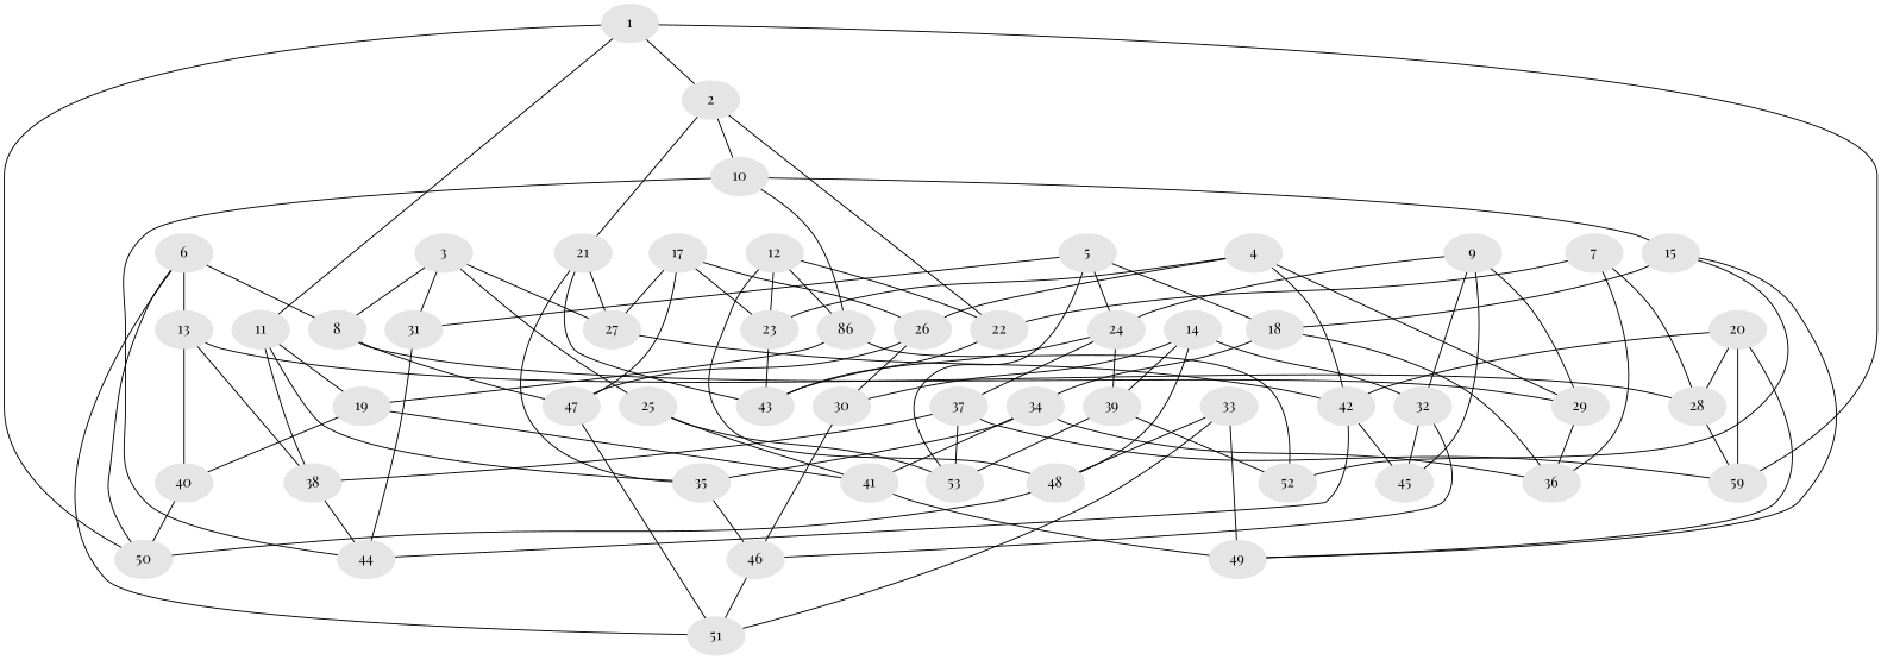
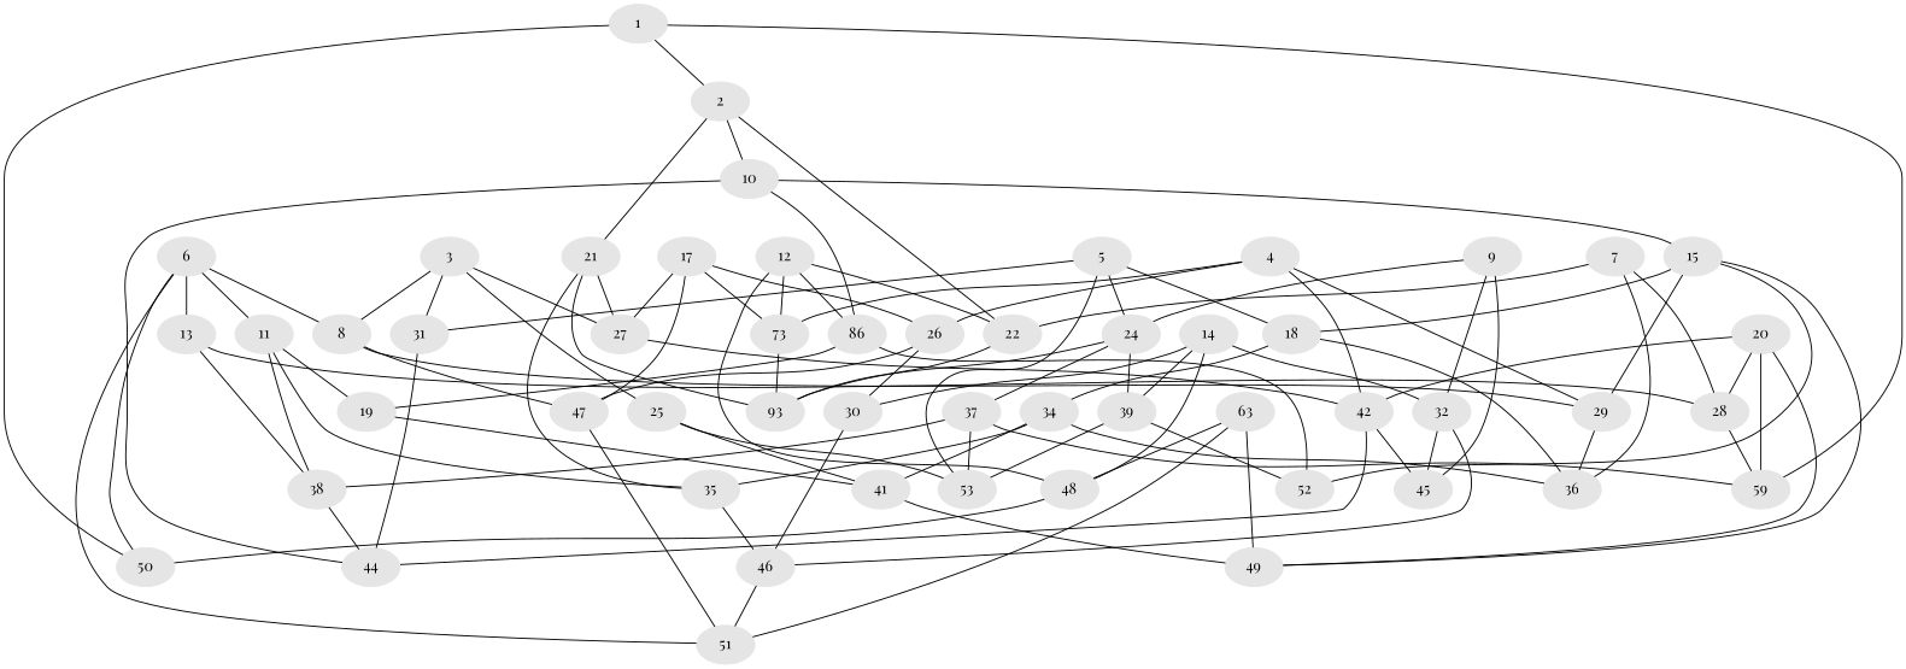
  graph {
    fontname="Playfair Display"
    node [color=gray90 fontname="Playfair Display" style=filled]
    edge [fontname="Playfair Display"]
    1
    2
    11
    50
    n5 [label=59]
    10
    21
    22
    19
    35
    38
    15
    n13 [label=86]
    44
    27
-   43
+   43 [label=93]
    3
    8
    25
    31
    29
    47
    53
    41
    42
    4
-   23
+   23 [label=73]
    26
    30
    36
    45
    5
    18
    24
    34
    39
    37
    6
    13
    51
    28
-   40
    7
    9
    32
    46
    49
    52
    12
    48
    14
    17
    20
-   33
+   33 [label=63]
    1 -- 2
-   1 -- 11
+   6 -- 11
    1 -- 50
    1 -- n5
    2 -- 10
    2 -- 21
    2 -- 22
    11 -- 19
    11 -- 35
    11 -- 38
    10 -- 15
    10 -- n13
    10 -- 44
    21 -- 35
    21 -- 27
    21 -- 43
    22 -- 43
    19 -- 41
-   19 -- 40
    35 -- 46
    38 -- 44
    15 -- 18
    15 -- 49
    15 -- 52
    n13 -- 19
    n13 -- 52
    27 -- 42
    3 -- 27
    3 -- 8
    3 -- 25
    3 -- 31
    8 -- 29
    8 -- 47
    25 -- 53
    25 -- 41
    31 -- 44
    29 -- 36
    47 -- 51
    41 -- 49
    42 -- 44
    42 -- 45
    4 -- 29
    4 -- 42
    4 -- 23
    4 -- 26
    23 -- 43
    26 -- 47
    26 -- 30
    30 -- 46
    5 -- 31
    5 -- 53
    5 -- 18
    5 -- 24
    18 -- 36
    18 -- 34
    24 -- 43
    24 -- 39
    24 -- 37
    34 -- 35
    34 -- 41
    34 -- 36
    39 -- 53
    39 -- 52
    37 -- n5
    37 -- 38
    37 -- 53
    6 -- 50
    6 -- 8
    6 -- 13
    6 -- 51
    13 -- 38
    13 -- 28
-   13 -- 40
    28 -- n5
-   40 -- 50
    7 -- 22
    7 -- 36
    7 -- 28
-   9 -- 29
+   15 -- 29
    9 -- 45
    9 -- 24
    9 -- 32
    32 -- 45
    32 -- 46
    46 -- 51
    12 -- 22
    12 -- n13
    12 -- 23
    12 -- 48
    48 -- 50
    14 -- 30
    14 -- 39
    14 -- 32
    14 -- 48
    17 -- 27
    17 -- 47
    17 -- 23
    17 -- 26
    20 -- n5
    20 -- 42
    20 -- 28
    20 -- 49
    33 -- 51
    33 -- 49
    33 -- 48
  }
